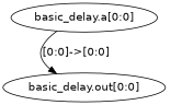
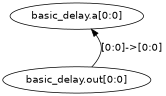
  digraph {
    fontname="DejaVu Sans"
    node [shape=ellipse fontname="DejaVu Sans"]
    n1 [label="basic_delay.a[0:0]"]
    n2 [label="basic_delay.out[0:0]"]
-   n1 -> n2 [label="[0:0]->[0:0]" fontname="DejaVu Sans"]
+   n2 -> n1 [label="[0:0]->[0:0]" fontname="DejaVu Sans"]
  }
